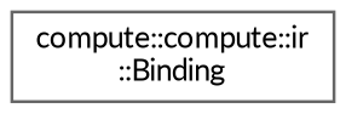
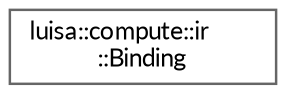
  digraph {
    rankdir=LR
    fontname=Lato
-   n1 [color=grey40 fillcolor=white fontname=Lato fontsize=10 height=0.2 label="compute::compute::ir\l::Binding" shape=box style=filled width=0.4]
+   n1 [color=grey40 fillcolor=white fontname=Lato fontsize=10 height=0.2 label="luisa::compute::ir\l::Binding" shape=box style=filled width=0.4]
  }
